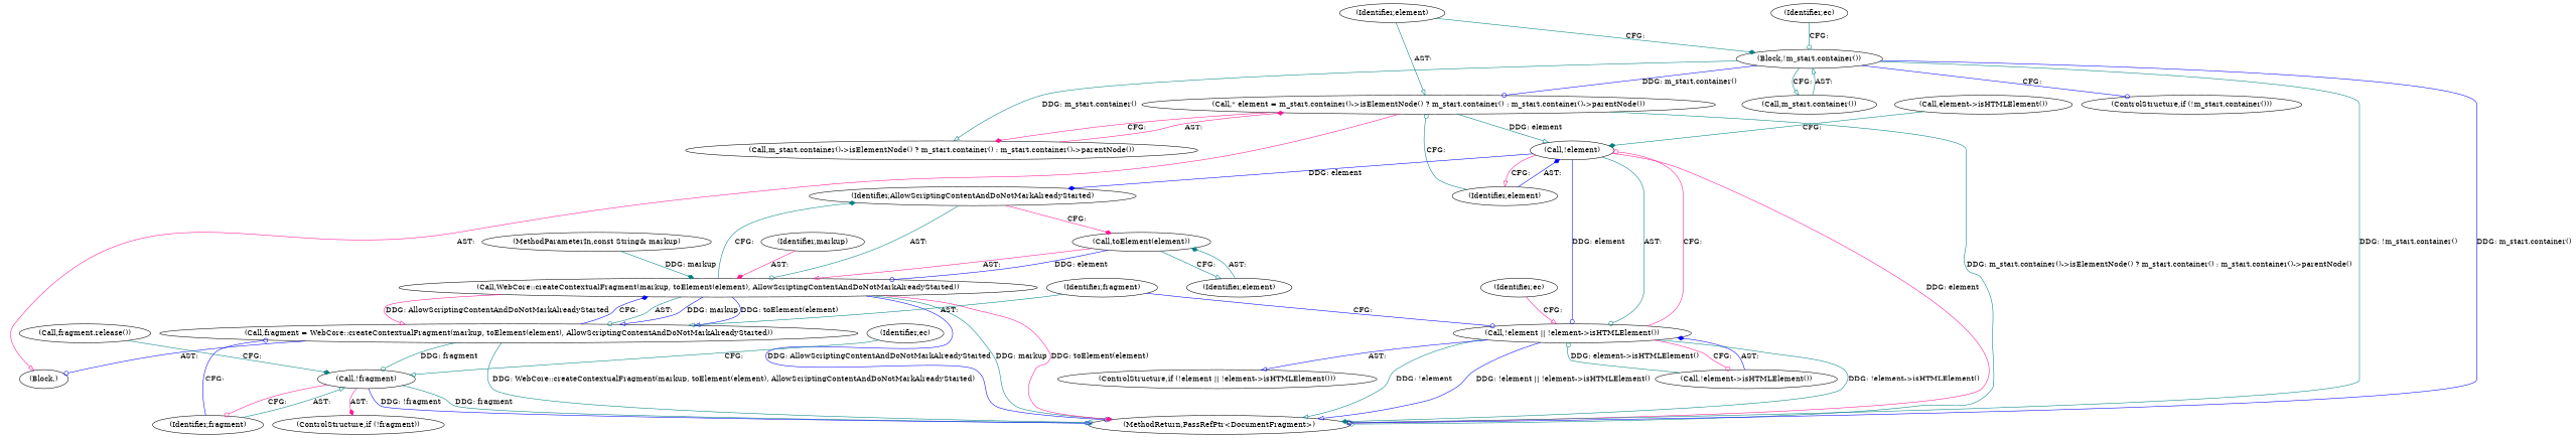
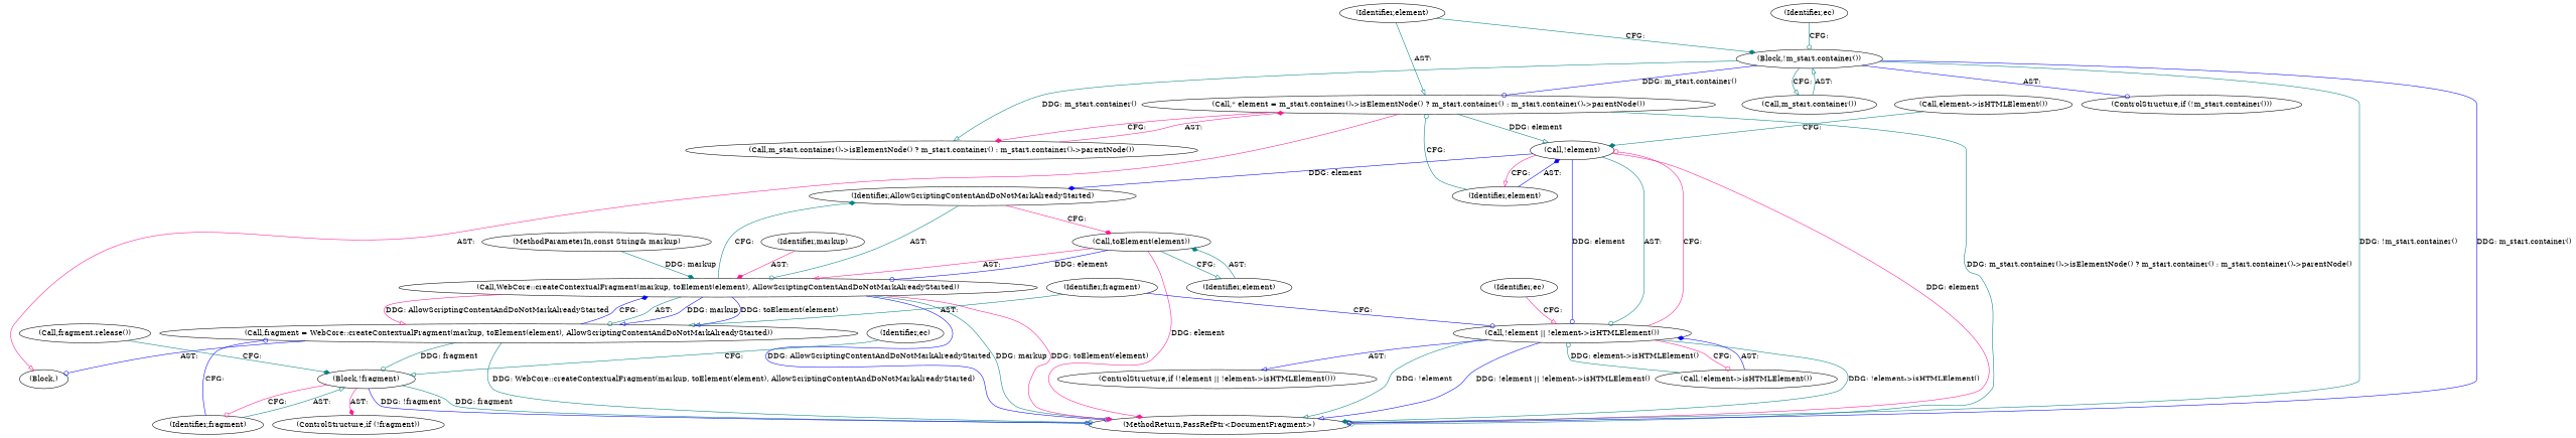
  digraph {
    edge [arrowhead=odot color=teal]
    n1 [label="(Call,* element = m_start.container()->isElementNode() ? m_start.container() : m_start.container()->parentNode())"]
    n2 [label="(Call,!element)"]
    n3 [label="(Call,m_start.container()->isElementNode() ? m_start.container() : m_start.container()->parentNode())"]
    n4 [label="(MethodReturn,PassRefPtr<DocumentFragment>)"]
    n5 [label="(Block,)"]
    n6 [label="(Call,!element || !element->isHTMLElement())"]
    n7 [label="(Identifier,element)"]
    n8 [label="(Identifier,AllowScriptingContentAndDoNotMarkAlreadyStarted)"]
    n9 [label="(Block,!m_start.container())"]
    n10 [label="(Call,m_start.container())"]
    n11 [label="(ControlStructure,if (!m_start.container()))"]
    n12 [label="(Call,!element->isHTMLElement())"]
    n13 [label="(ControlStructure,if (!element || !element->isHTMLElement()))"]
    n14 [label="(Call,toElement(element))"]
    n15 [label="(Call,WebCore::createContextualFragment(markup, toElement(element), AllowScriptingContentAndDoNotMarkAlreadyStarted))"]
    n16 [label="(Identifier,element)"]
    n17 [label="(Call,fragment = WebCore::createContextualFragment(markup, toElement(element), AllowScriptingContentAndDoNotMarkAlreadyStarted))"]
-   n18 [label="(Call,!fragment)"]
+   n18 [label="(Block,!fragment)"]
    n19 [label="(Identifier,fragment)"]
    n20 [label="(ControlStructure,if (!fragment))"]
    n21 [label="(Identifier,fragment)"]
    n22 [label="(Call,element->isHTMLElement())"]
    n23 [label="(Call,fragment.release())"]
    n24 [label="(MethodParameterIn,const String& markup)"]
    n25 [label="(Identifier,ec)"]
    n26 [label="(Identifier,ec)"]
    n27 [label="(Identifier,element)"]
    n28 [label="(Identifier,ec)"]
    n29 [label="(Identifier,markup)"]
    n1 -> n2 [arrowhead=onormal label="DDG: element"]
    n1 -> n3 [arrowhead=diamond color=deeppink label="CFG: "]
    n1 -> n4 [label="DDG: m_start.container()->isElementNode() ? m_start.container() : m_start.container()->parentNode()"]
    n1 -> n5 [arrowhead=onormal color=deeppink label="AST: "]
    n2 -> n4 [color=deeppink label="DDG: element"]
    n2 -> n6 [label="AST: "]
    n2 -> n6 [color=blue label="DDG: element"]
    n2 -> n7 [arrowhead=onormal color=deeppink label="CFG: "]
    n2 -> n8 [arrowhead=diamond color=blue label="DDG: element"]
    n3 -> n1 [arrowhead=diamond color=deeppink label="AST: "]
    n6 -> n2 [color=deeppink label="CFG: "]
    n6 -> n4 [arrowhead=onormal color=blue label="DDG: !element || !element->isHTMLElement()"]
    n6 -> n4 [arrowhead=diamond label="DDG: !element->isHTMLElement()"]
    n6 -> n4 [arrowhead=onormal label="DDG: !element"]
    n6 -> n12 [color=deeppink label="CFG: "]
    n6 -> n13 [arrowhead=onormal color=blue label="AST: "]
    n7 -> n1 [label="CFG: "]
    n7 -> n2 [arrowhead=diamond color=blue label="AST: "]
    n8 -> n14 [arrowhead=diamond color=deeppink label="CFG: "]
    n8 -> n15 [label="AST: "]
    n9 -> n1 [color=blue label="DDG: m_start.container()"]
    n9 -> n3 [arrowhead=onormal label="DDG: m_start.container()"]
    n9 -> n4 [label="DDG: !m_start.container()"]
    n9 -> n4 [color=blue label="DDG: m_start.container()"]
    n9 -> n10 [arrowhead=onormal label="CFG: "]
-   n9 -> n11 [color=blue label="CFG: "]
+   n9 -> n11 [color=blue label="AST: "]
    n10 -> n9 [arrowhead=onormal label="AST: "]
    n12 -> n6 [arrowhead=diamond color=blue label="AST: "]
    n12 -> n6 [label="DDG: element->isHTMLElement()"]
+   n14 -> n4 [arrowhead=diamond color=deeppink label="DDG: element"]
    n14 -> n15 [arrowhead=onormal color=deeppink label="AST: "]
    n14 -> n15 [color=blue label="DDG: element"]
    n14 -> n16 [arrowhead=onormal label="CFG: "]
    n15 -> n4 [color=blue label="DDG: AllowScriptingContentAndDoNotMarkAlreadyStarted"]
    n15 -> n4 [arrowhead=onormal label="DDG: markup"]
    n15 -> n4 [arrowhead=diamond color=deeppink label="DDG: toElement(element)"]
    n15 -> n8 [arrowhead=diamond label="CFG: "]
    n15 -> n17 [label="AST: "]
    n15 -> n17 [arrowhead=onormal color=blue label="DDG: markup"]
    n15 -> n17 [arrowhead=onormal color=blue label="DDG: toElement(element)"]
    n15 -> n17 [arrowhead=onormal color=deeppink label="DDG: AllowScriptingContentAndDoNotMarkAlreadyStarted"]
    n16 -> n14 [arrowhead=diamond label="AST: "]
    n17 -> n4 [label="DDG: WebCore::createContextualFragment(markup, toElement(element), AllowScriptingContentAndDoNotMarkAlreadyStarted)"]
    n17 -> n5 [color=blue label="AST: "]
    n17 -> n15 [arrowhead=diamond color=blue label="CFG: "]
    n17 -> n18 [label="DDG: fragment"]
    n18 -> n4 [label="DDG: fragment"]
    n18 -> n4 [arrowhead=onormal color=blue label="DDG: !fragment"]
    n18 -> n19 [color=deeppink label="CFG: "]
    n18 -> n20 [arrowhead=diamond color=deeppink label="AST: "]
    n19 -> n17 [color=blue label="CFG: "]
    n19 -> n18 [arrowhead=onormal label="AST: "]
    n21 -> n6 [color=blue label="CFG: "]
    n21 -> n17 [arrowhead=onormal label="AST: "]
    n22 -> n2 [arrowhead=diamond label="CFG: "]
    n23 -> n18 [arrowhead=diamond label="CFG: "]
    n24 -> n15 [arrowhead=diamond label="DDG: markup"]
    n25 -> n18 [arrowhead=onormal label="CFG: "]
    n26 -> n9 [label="CFG: "]
    n27 -> n1 [arrowhead=onormal label="AST: "]
    n27 -> n9 [arrowhead=diamond label="CFG: "]
    n28 -> n6 [arrowhead=onormal color=deeppink label="CFG: "]
    n29 -> n15 [arrowhead=diamond color=deeppink label="AST: "]
  }
